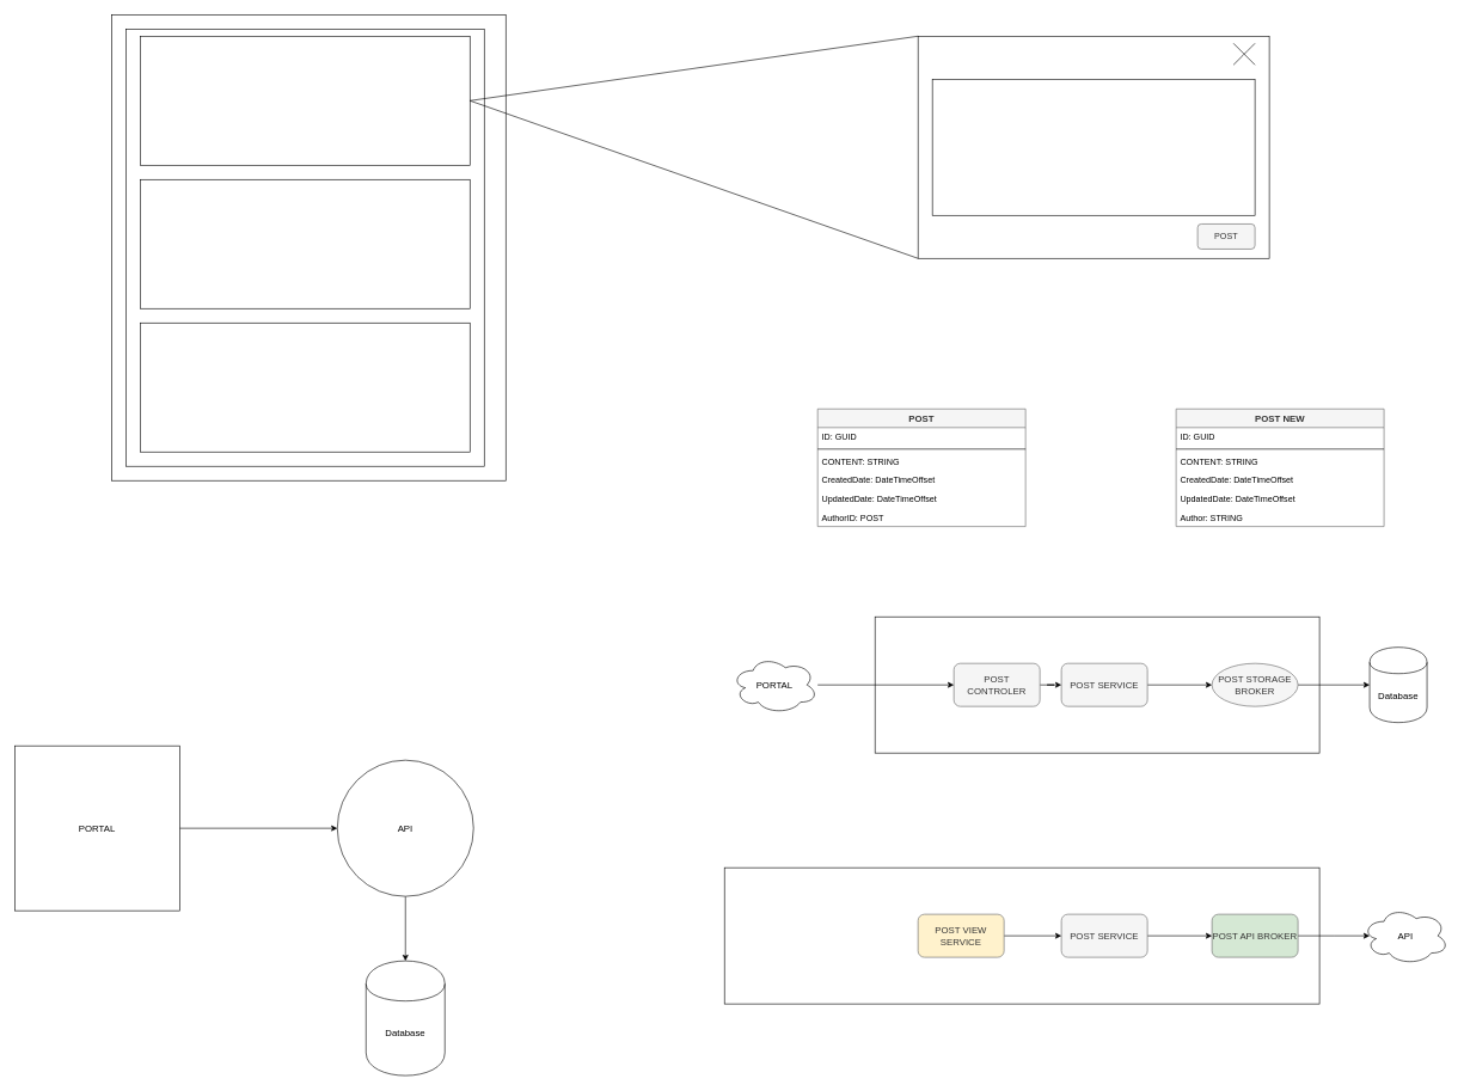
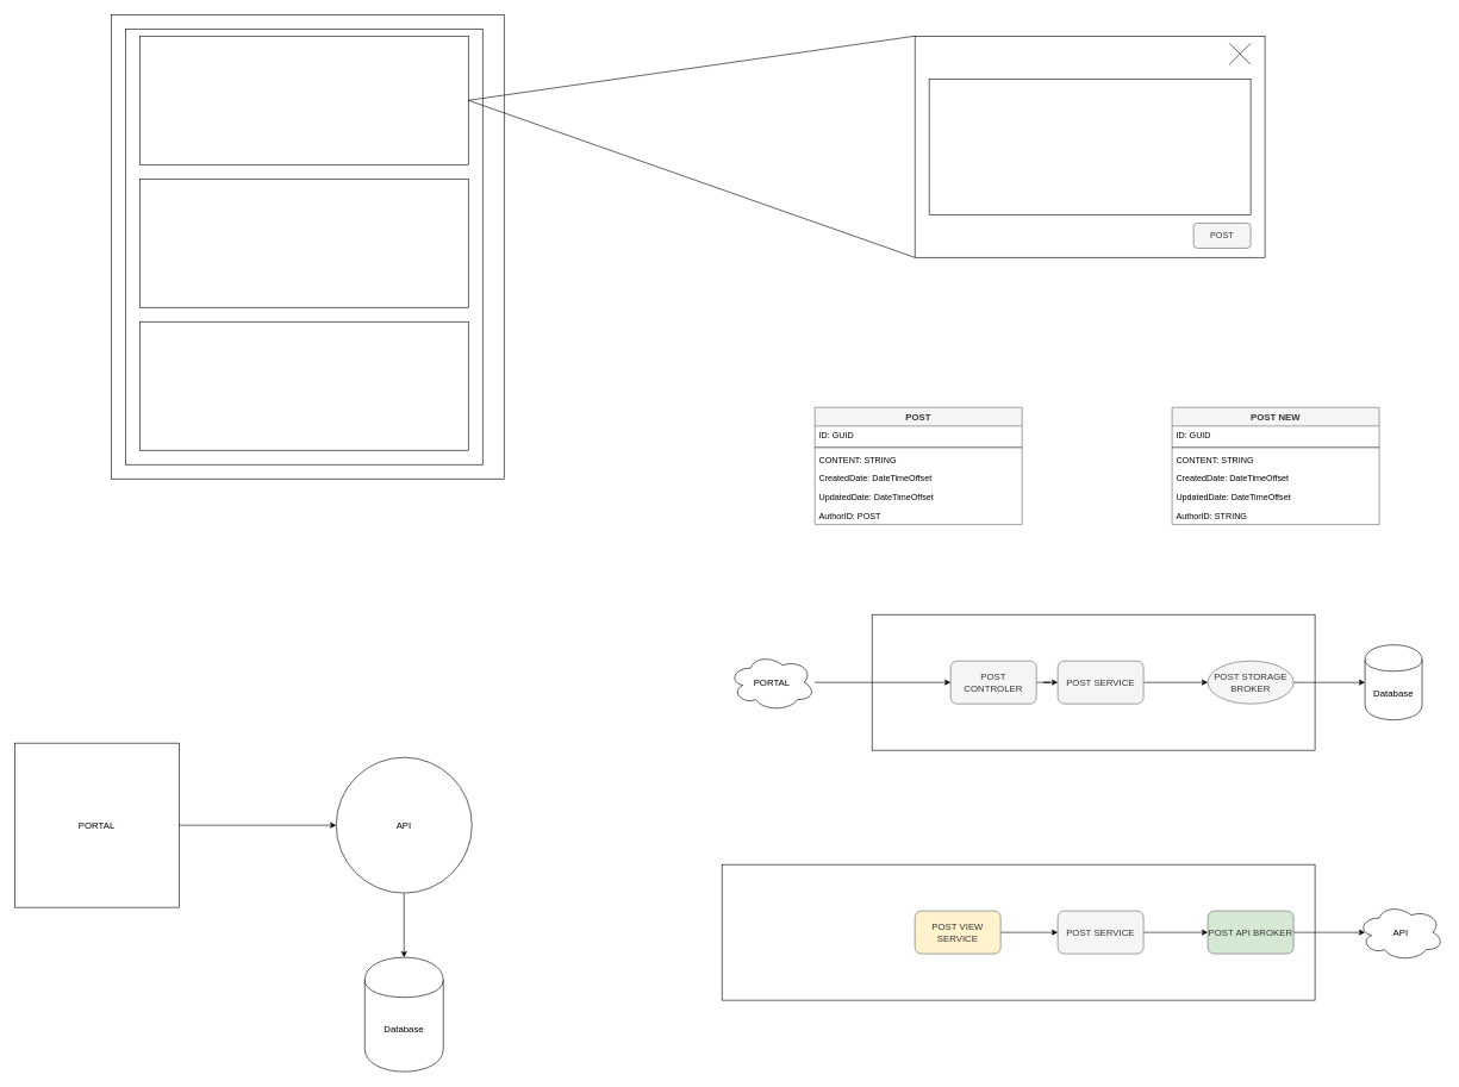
  <mxCell id="0" />
  <mxCell id="1" parent="0" />
  <mxCell id="2" value="" style="rounded=0;whiteSpace=wrap;html=1;" parent="1" vertex="1"><mxGeometry x="155" y="20" width="550" height="650" as="geometry" /></mxCell>
  <mxCell id="3" value="" style="rounded=0;whiteSpace=wrap;html=1;" parent="1" vertex="1"><mxGeometry x="175" y="40" width="500" height="610" as="geometry" /></mxCell>
  <mxCell id="4" value="" style="rounded=0;whiteSpace=wrap;html=1;" parent="1" vertex="1"><mxGeometry x="195" y="50" width="460" height="180" as="geometry" /></mxCell>
  <mxCell id="5" value="" style="rounded=0;whiteSpace=wrap;html=1;" parent="1" vertex="1"><mxGeometry x="195" y="250" width="460" height="180" as="geometry" /></mxCell>
  <mxCell id="6" value="" style="rounded=0;whiteSpace=wrap;html=1;" parent="1" vertex="1"><mxGeometry x="195" y="450" width="460" height="180" as="geometry" /></mxCell>
  <mxCell id="7" value="" style="rounded=0;whiteSpace=wrap;html=1;" parent="1" vertex="1"><mxGeometry x="1280" y="50" width="490" height="310" as="geometry" /></mxCell>
  <mxCell id="8" value="" style="endArrow=none;html=1;exitX=1;exitY=0.5;exitDx=0;exitDy=0;entryX=0;entryY=0;entryDx=0;entryDy=0;" parent="1" source="4" target="7" edge="1"><mxGeometry width="50" height="50" relative="1" as="geometry"><mxPoint x="780" y="130" as="sourcePoint" /><mxPoint x="830" y="80" as="targetPoint" /></mxGeometry></mxCell>
  <mxCell id="9" value="" style="endArrow=none;html=1;exitX=1;exitY=0.5;exitDx=0;exitDy=0;entryX=0;entryY=1;entryDx=0;entryDy=0;" parent="1" source="4" target="7" edge="1"><mxGeometry width="50" height="50" relative="1" as="geometry"><mxPoint x="780" y="90" as="sourcePoint" /><mxPoint x="990" y="-40" as="targetPoint" /></mxGeometry></mxCell>
  <mxCell id="10" value="" style="rounded=0;whiteSpace=wrap;html=1;" parent="1" vertex="1"><mxGeometry x="1300" y="110" width="450" height="190" as="geometry" /></mxCell>
  <mxCell id="11" value="POST" style="rounded=1;whiteSpace=wrap;html=1;fillColor=#f5f5f5;strokeColor=#666666;fontColor=#333333;" parent="1" vertex="1"><mxGeometry x="1670" y="312" width="80" height="35" as="geometry" /></mxCell>
  <mxCell id="12" value="" style="endArrow=none;html=1;" parent="1" edge="1"><mxGeometry width="50" height="50" relative="1" as="geometry"><mxPoint x="1720" y="90" as="sourcePoint" /><mxPoint x="1750" y="60" as="targetPoint" /><Array as="points"><mxPoint x="1740" y="70" /></Array></mxGeometry></mxCell>
  <mxCell id="13" value="" style="endArrow=none;html=1;" parent="1" edge="1"><mxGeometry width="50" height="50" relative="1" as="geometry"><mxPoint x="1750" y="90" as="sourcePoint" /><mxPoint x="1720" y="60" as="targetPoint" /></mxGeometry></mxCell>
  <mxCell id="14" style="edgeStyle=orthogonalEdgeStyle;rounded=0;orthogonalLoop=1;jettySize=auto;html=1;fontSize=13;" parent="1" source="15" target="17" edge="1"><mxGeometry relative="1" as="geometry" /></mxCell>
  <mxCell id="15" value="PORTAL" style="whiteSpace=wrap;html=1;aspect=fixed;fontSize=13;" parent="1" vertex="1"><mxGeometry x="20" y="1040" width="230" height="230" as="geometry" /></mxCell>
  <mxCell id="16" style="edgeStyle=orthogonalEdgeStyle;rounded=0;orthogonalLoop=1;jettySize=auto;html=1;entryX=0.5;entryY=0;entryDx=0;entryDy=0;fontSize=13;" parent="1" source="17" target="18" edge="1"><mxGeometry relative="1" as="geometry" /></mxCell>
  <mxCell id="17" value="API" style="ellipse;whiteSpace=wrap;html=1;aspect=fixed;fontSize=13;" parent="1" vertex="1"><mxGeometry x="470" y="1060" width="190" height="190" as="geometry" /></mxCell>
  <mxCell id="18" value="Database" style="shape=cylinder;whiteSpace=wrap;html=1;boundedLbl=1;backgroundOutline=1;fontSize=13;" parent="1" vertex="1"><mxGeometry x="510" y="1340" width="110" height="160" as="geometry" /></mxCell>
  <mxCell id="19" value="" style="rounded=0;whiteSpace=wrap;html=1;fontSize=13;" parent="1" vertex="1"><mxGeometry x="1220" y="860" width="620" height="190" as="geometry" /></mxCell>
  <mxCell id="20" style="edgeStyle=orthogonalEdgeStyle;rounded=0;orthogonalLoop=1;jettySize=auto;html=1;fontSize=13;" parent="1" source="21" target="26" edge="1"><mxGeometry relative="1" as="geometry" /></mxCell>
  <mxCell id="21" value="POST STORAGE BROKER" style="ellipse;whiteSpace=wrap;html=1;fontSize=13;fillColor=#f5f5f5;strokeColor=#666666;fontColor=#333333;" parent="1" vertex="1"><mxGeometry x="1690" y="925" width="120" height="60" as="geometry" /></mxCell>
  <mxCell id="22" style="edgeStyle=orthogonalEdgeStyle;rounded=0;orthogonalLoop=1;jettySize=auto;html=1;fontSize=13;" parent="1" source="23" target="21" edge="1"><mxGeometry relative="1" as="geometry" /></mxCell>
  <mxCell id="23" value="POST SERVICE" style="rounded=1;whiteSpace=wrap;html=1;fontSize=13;fillColor=#f5f5f5;strokeColor=#666666;fontColor=#333333;" parent="1" vertex="1"><mxGeometry x="1480" y="925" width="120" height="60" as="geometry" /></mxCell>
  <mxCell id="24" style="edgeStyle=orthogonalEdgeStyle;rounded=0;orthogonalLoop=1;jettySize=auto;html=1;fontSize=13;" parent="1" source="25" target="23" edge="1"><mxGeometry relative="1" as="geometry" /></mxCell>
  <mxCell id="25" value="POST CONTROLER" style="rounded=1;whiteSpace=wrap;html=1;fontSize=13;fillColor=#f5f5f5;strokeColor=#666666;fontColor=#333333;" parent="1" vertex="1"><mxGeometry x="1330" y="925" width="120" height="60" as="geometry" /></mxCell>
  <mxCell id="26" value="Database" style="shape=cylinder;whiteSpace=wrap;html=1;boundedLbl=1;backgroundOutline=1;fontSize=13;" parent="1" vertex="1"><mxGeometry x="1910" y="902.5" width="80" height="105" as="geometry" /></mxCell>
  <mxCell id="27" style="edgeStyle=orthogonalEdgeStyle;rounded=0;orthogonalLoop=1;jettySize=auto;html=1;fontSize=13;" parent="1" source="28" target="25" edge="1"><mxGeometry relative="1" as="geometry" /></mxCell>
  <mxCell id="28" value="PORTAL" style="ellipse;shape=cloud;whiteSpace=wrap;html=1;fontSize=13;" parent="1" vertex="1"><mxGeometry x="1020" y="915" width="120" height="80" as="geometry" /></mxCell>
  <mxCell id="29" value="" style="rounded=0;whiteSpace=wrap;html=1;fontSize=13;" parent="1" vertex="1"><mxGeometry x="1010" y="1210" width="830" height="190" as="geometry" /></mxCell>
  <mxCell id="30" style="edgeStyle=orthogonalEdgeStyle;rounded=0;orthogonalLoop=1;jettySize=auto;html=1;fontSize=13;" parent="1" source="31" edge="1"><mxGeometry relative="1" as="geometry"><mxPoint x="1910" y="1305" as="targetPoint" /></mxGeometry></mxCell>
  <mxCell id="31" value="POST API BROKER" style="rounded=1;whiteSpace=wrap;html=1;fontSize=13;fillColor=#d5e8d4;strokeColor=#666666;fontColor=#333333;" parent="1" vertex="1"><mxGeometry x="1690" y="1275" width="120" height="60" as="geometry" /></mxCell>
  <mxCell id="32" style="edgeStyle=orthogonalEdgeStyle;rounded=0;orthogonalLoop=1;jettySize=auto;html=1;fontSize=13;" parent="1" source="33" target="31" edge="1"><mxGeometry relative="1" as="geometry" /></mxCell>
  <mxCell id="33" value="POST SERVICE" style="rounded=1;whiteSpace=wrap;html=1;fontSize=13;fillColor=#f5f5f5;strokeColor=#666666;fontColor=#333333;" parent="1" vertex="1"><mxGeometry x="1480" y="1275" width="120" height="60" as="geometry" /></mxCell>
  <mxCell id="34" style="edgeStyle=orthogonalEdgeStyle;rounded=0;orthogonalLoop=1;jettySize=auto;html=1;fontSize=13;" parent="1" source="35" target="33" edge="1"><mxGeometry relative="1" as="geometry" /></mxCell>
  <mxCell id="35" value="POST VIEW SERVICE" style="rounded=1;whiteSpace=wrap;html=1;fontSize=13;fillColor=#fff2cc;strokeColor=#666666;fontColor=#333333;" parent="1" vertex="1"><mxGeometry x="1280" y="1275" width="120" height="60" as="geometry" /></mxCell>
  <mxCell id="36" value="API" style="ellipse;shape=cloud;whiteSpace=wrap;html=1;fontSize=13;" parent="1" vertex="1"><mxGeometry x="1900" y="1265" width="120" height="80" as="geometry" /></mxCell>
  <mxCell id="37" value="POST NEW" style="swimlane;fontStyle=1;align=center;verticalAlign=top;childLayout=stackLayout;horizontal=1;startSize=26;horizontalStack=0;resizeParent=1;resizeParentMax=0;resizeLast=0;collapsible=1;marginBottom=0;fontSize=13;fillColor=#f5f5f5;strokeColor=#666666;fontColor=#333333;" parent="1" vertex="1"><mxGeometry x="1640" y="570" width="290" height="164" as="geometry" /></mxCell>
  <mxCell id="38" value="ID: GUID" style="text;strokeColor=none;fillColor=none;align=left;verticalAlign=top;spacingLeft=4;spacingRight=4;overflow=hidden;rotatable=0;points=[[0,0.5],[1,0.5]];portConstraint=eastwest;" parent="37" vertex="1"><mxGeometry y="26" width="290" height="26" as="geometry" /></mxCell>
  <mxCell id="39" value="" style="line;strokeWidth=1;fillColor=none;align=left;verticalAlign=middle;spacingTop=-1;spacingLeft=3;spacingRight=3;rotatable=0;labelPosition=right;points=[];portConstraint=eastwest;" parent="37" vertex="1"><mxGeometry y="52" width="290" height="8" as="geometry" /></mxCell>
  <mxCell id="40" value="CONTENT: STRING" style="text;strokeColor=none;fillColor=none;align=left;verticalAlign=top;spacingLeft=4;spacingRight=4;overflow=hidden;rotatable=0;points=[[0,0.5],[1,0.5]];portConstraint=eastwest;" parent="37" vertex="1"><mxGeometry y="60" width="290" height="26" as="geometry" /></mxCell>
  <mxCell id="41" value="CreatedDate: DateTimeOffset" style="text;strokeColor=none;fillColor=none;align=left;verticalAlign=top;spacingLeft=4;spacingRight=4;overflow=hidden;rotatable=0;points=[[0,0.5],[1,0.5]];portConstraint=eastwest;" parent="37" vertex="1"><mxGeometry y="86" width="290" height="26" as="geometry" /></mxCell>
  <mxCell id="42" value="UpdatedDate: DateTimeOffset" style="text;strokeColor=none;fillColor=none;align=left;verticalAlign=top;spacingLeft=4;spacingRight=4;overflow=hidden;rotatable=0;points=[[0,0.5],[1,0.5]];portConstraint=eastwest;" parent="37" vertex="1"><mxGeometry y="112" width="290" height="26" as="geometry" /></mxCell>
- <mxCell id="43" value="Author: STRING" style="text;strokeColor=none;fillColor=none;align=left;verticalAlign=top;spacingLeft=4;spacingRight=4;overflow=hidden;rotatable=0;points=[[0,0.5],[1,0.5]];portConstraint=eastwest;" parent="37" vertex="1"><mxGeometry y="138" width="290" height="26" as="geometry" /></mxCell>
+ <mxCell id="43" value="AuthorID: STRING" style="text;strokeColor=none;fillColor=none;align=left;verticalAlign=top;spacingLeft=4;spacingRight=4;overflow=hidden;rotatable=0;points=[[0,0.5],[1,0.5]];portConstraint=eastwest;" parent="37" vertex="1"><mxGeometry y="138" width="290" height="26" as="geometry" /></mxCell>
  <mxCell id="44" value="POST" style="swimlane;fontStyle=1;align=center;verticalAlign=top;childLayout=stackLayout;horizontal=1;startSize=26;horizontalStack=0;resizeParent=1;resizeParentMax=0;resizeLast=0;collapsible=1;marginBottom=0;fontSize=13;fillColor=#f5f5f5;strokeColor=#666666;fontColor=#333333;" parent="1" vertex="1"><mxGeometry x="1140" y="570" width="290" height="164" as="geometry" /></mxCell>
  <mxCell id="45" value="ID: GUID" style="text;strokeColor=none;fillColor=none;align=left;verticalAlign=top;spacingLeft=4;spacingRight=4;overflow=hidden;rotatable=0;points=[[0,0.5],[1,0.5]];portConstraint=eastwest;" parent="44" vertex="1"><mxGeometry y="26" width="290" height="26" as="geometry" /></mxCell>
  <mxCell id="46" value="" style="line;strokeWidth=1;fillColor=none;align=left;verticalAlign=middle;spacingTop=-1;spacingLeft=3;spacingRight=3;rotatable=0;labelPosition=right;points=[];portConstraint=eastwest;" parent="44" vertex="1"><mxGeometry y="52" width="290" height="8" as="geometry" /></mxCell>
  <mxCell id="47" value="CONTENT: STRING" style="text;strokeColor=none;fillColor=none;align=left;verticalAlign=top;spacingLeft=4;spacingRight=4;overflow=hidden;rotatable=0;points=[[0,0.5],[1,0.5]];portConstraint=eastwest;" parent="44" vertex="1"><mxGeometry y="60" width="290" height="26" as="geometry" /></mxCell>
  <mxCell id="48" value="CreatedDate: DateTimeOffset" style="text;strokeColor=none;fillColor=none;align=left;verticalAlign=top;spacingLeft=4;spacingRight=4;overflow=hidden;rotatable=0;points=[[0,0.5],[1,0.5]];portConstraint=eastwest;" parent="44" vertex="1"><mxGeometry y="86" width="290" height="26" as="geometry" /></mxCell>
  <mxCell id="49" value="UpdatedDate: DateTimeOffset" style="text;strokeColor=none;fillColor=none;align=left;verticalAlign=top;spacingLeft=4;spacingRight=4;overflow=hidden;rotatable=0;points=[[0,0.5],[1,0.5]];portConstraint=eastwest;" parent="44" vertex="1"><mxGeometry y="112" width="290" height="26" as="geometry" /></mxCell>
  <mxCell id="50" value="AuthorID: POST" style="text;strokeColor=none;fillColor=none;align=left;verticalAlign=top;spacingLeft=4;spacingRight=4;overflow=hidden;rotatable=0;points=[[0,0.5],[1,0.5]];portConstraint=eastwest;" parent="44" vertex="1"><mxGeometry y="138" width="290" height="26" as="geometry" /></mxCell>
